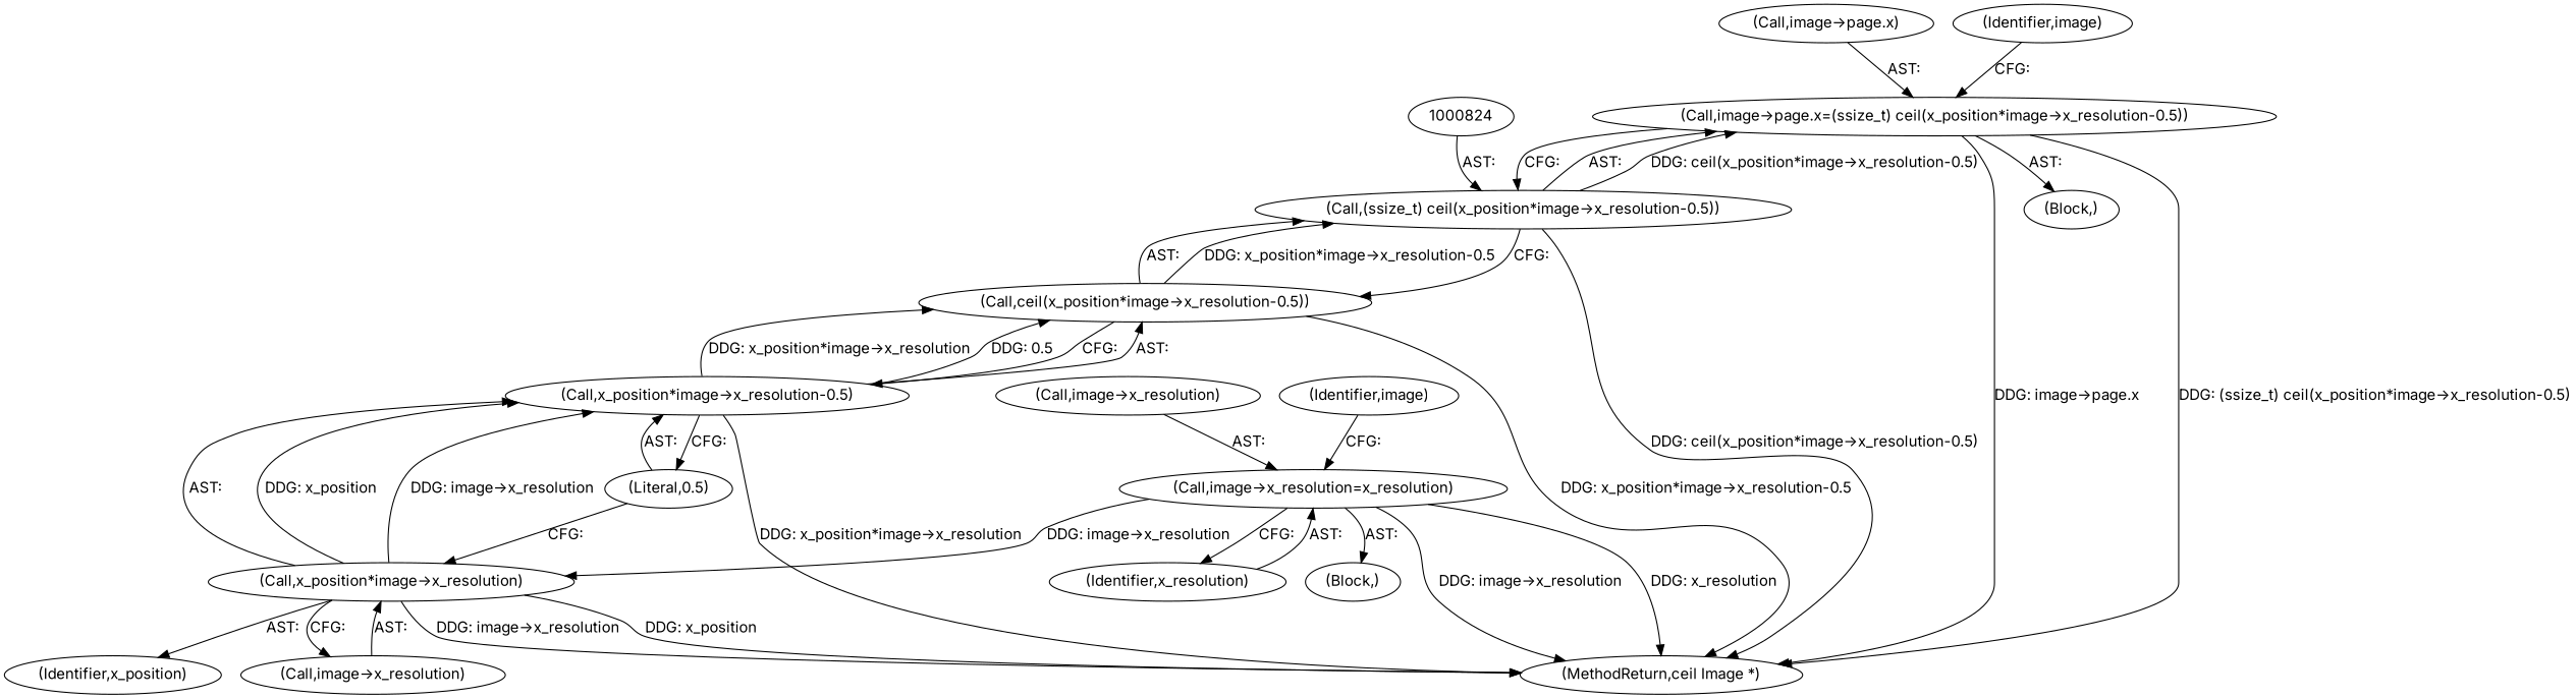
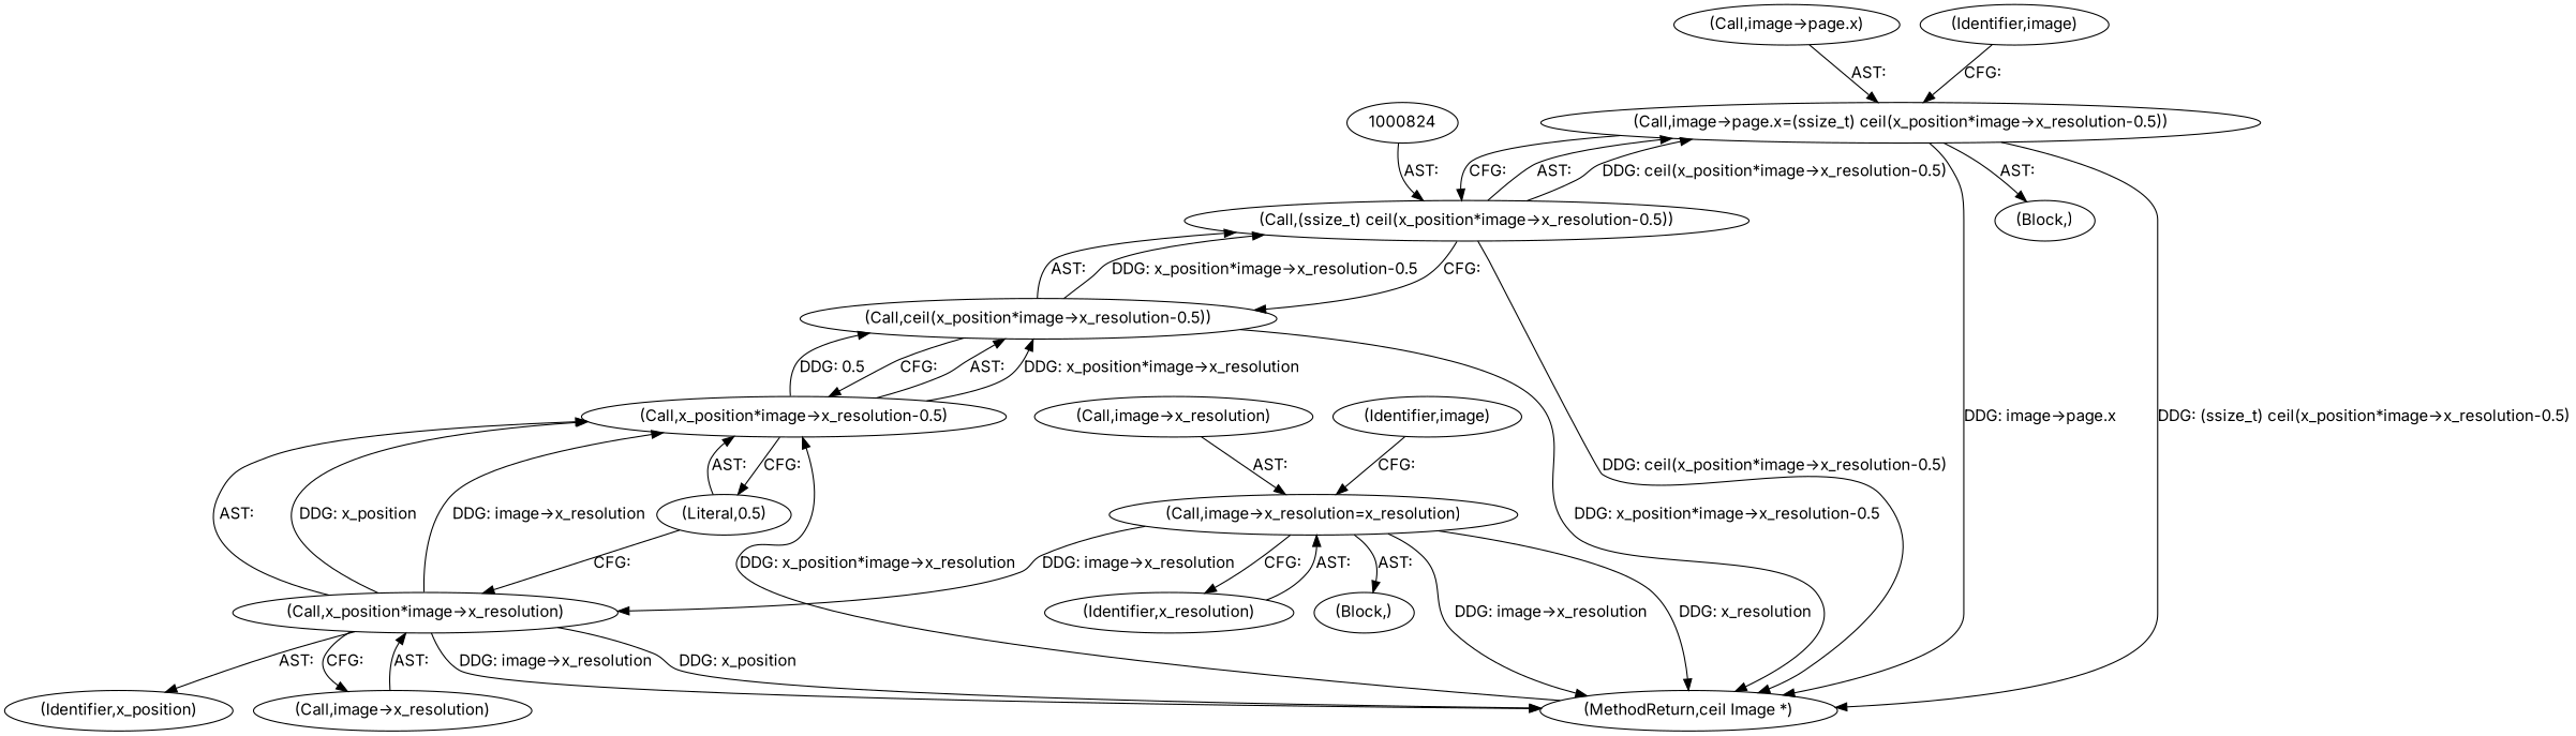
  digraph {
    fontname=Inter
    node [fontname=Inter]
    edge [fontname=Inter]
    n1 [label="(Call,image->page.x=(ssize_t) ceil(x_position*image->x_resolution-0.5))"]
    n2 [label="(Call,(ssize_t) ceil(x_position*image->x_resolution-0.5))"]
    n3 [label="(MethodReturn,ceil Image *)"]
    n4 [label="(Block,)"]
    n5 [label="(Call,ceil(x_position*image->x_resolution-0.5))"]
    n6 [label="(Call,x_position*image->x_resolution-0.5)"]
    n7 [label="(Literal,0.5)"]
    n8 [label="(Call,x_position*image->x_resolution)"]
    n9 [label="(Call,image->x_resolution)"]
    n10 [label="(Identifier,x_position)"]
    n11 [label="(Call,image->x_resolution=x_resolution)"]
    n12 [label="(Identifier,x_resolution)"]
    n13 [label="(Block,)"]
    n14 [label="(Call,image->page.x)"]
    n15 [label="(Identifier,image)"]
    n16 [label="(Identifier,image)"]
    n17 [label="(Call,image->x_resolution)"]
    1000824
    n1 -> n2 [label="CFG: "]
    n1 -> n3 [label="DDG: image->page.x"]
    n1 -> n3 [label="DDG: (ssize_t) ceil(x_position*image->x_resolution-0.5)"]
    n1 -> n4 [label="AST: "]
    n2 -> n1 [label="AST: "]
    n2 -> n1 [label="DDG: ceil(x_position*image->x_resolution-0.5)"]
    n2 -> n3 [label="DDG: ceil(x_position*image->x_resolution-0.5)"]
    n2 -> n5 [label="CFG: "]
    n5 -> n2 [label="AST: "]
    n5 -> n2 [label="DDG: x_position*image->x_resolution-0.5"]
    n5 -> n3 [label="DDG: x_position*image->x_resolution-0.5"]
    n5 -> n6 [label="CFG: "]
-   n6 -> n3 [label="DDG: x_position*image->x_resolution"]
+   n3 -> n6 [label="DDG: x_position*image->x_resolution"]
    n6 -> n5 [label="AST: "]
    n6 -> n5 [label="DDG: x_position*image->x_resolution"]
    n6 -> n5 [label="DDG: 0.5"]
    n6 -> n7 [label="CFG: "]
    n7 -> n6 [label="AST: "]
    n7 -> n8 [label="CFG: "]
    n8 -> n3 [label="DDG: image->x_resolution"]
    n8 -> n3 [label="DDG: x_position"]
    n8 -> n6 [label="AST: "]
    n8 -> n6 [label="DDG: x_position"]
    n8 -> n6 [label="DDG: image->x_resolution"]
    n8 -> n9 [label="CFG: "]
    n8 -> n10 [label="AST: "]
    n9 -> n8 [label="AST: "]
    n11 -> n3 [label="DDG: x_resolution"]
    n11 -> n3 [label="DDG: image->x_resolution"]
    n11 -> n8 [label="DDG: image->x_resolution"]
    n11 -> n12 [label="CFG: "]
    n11 -> n13 [label="AST: "]
    n12 -> n11 [label="AST: "]
    n14 -> n1 [label="AST: "]
    n15 -> n1 [label="CFG: "]
    n16 -> n11 [label="CFG: "]
    n17 -> n11 [label="AST: "]
    1000824 -> n2 [label="AST: "]
  }
